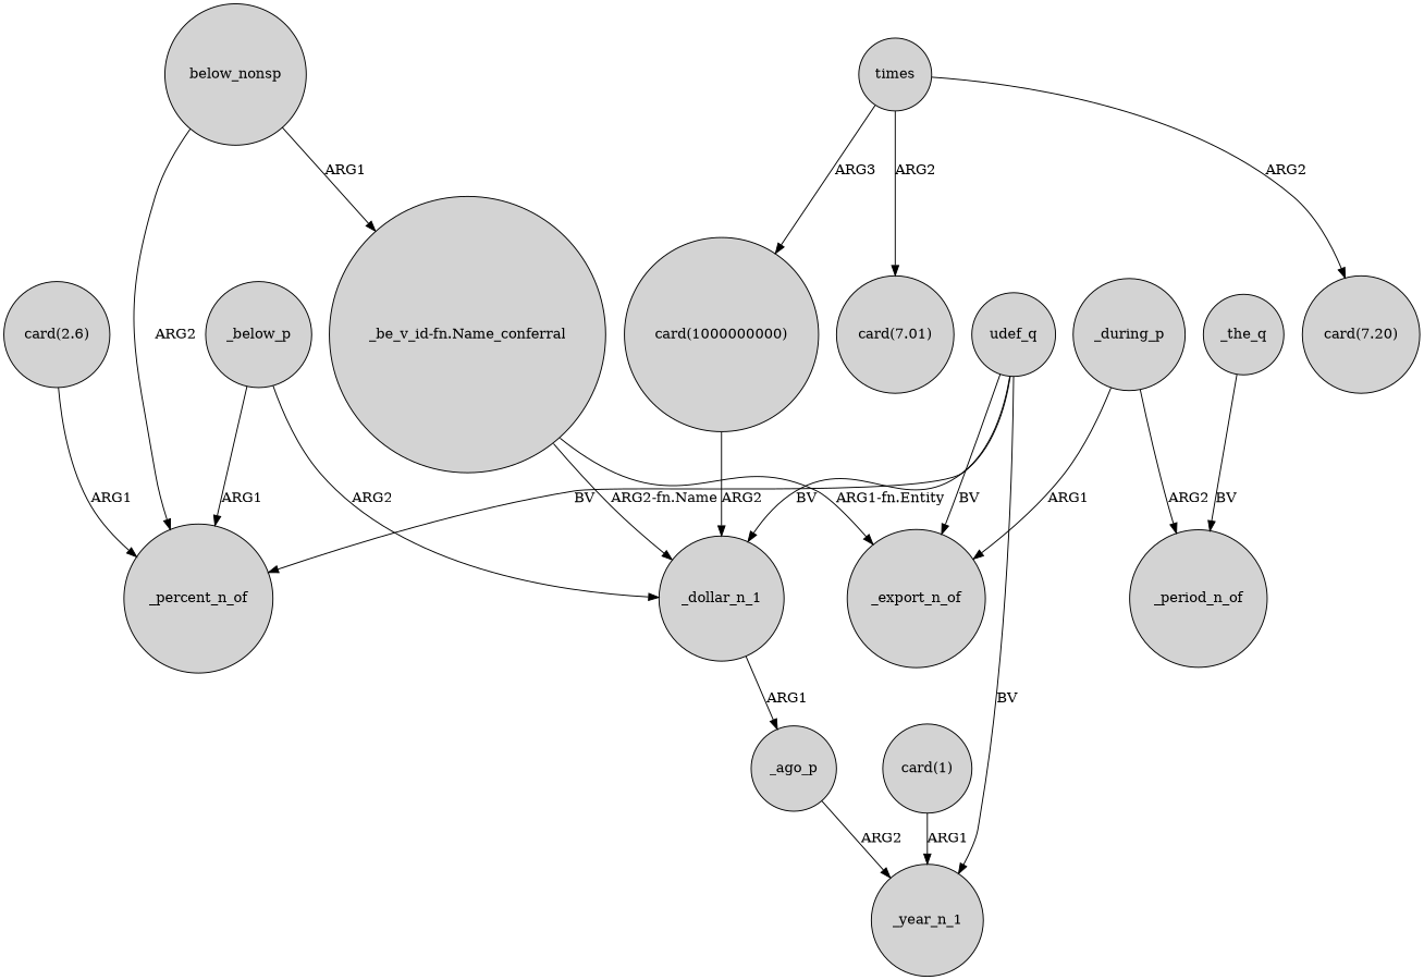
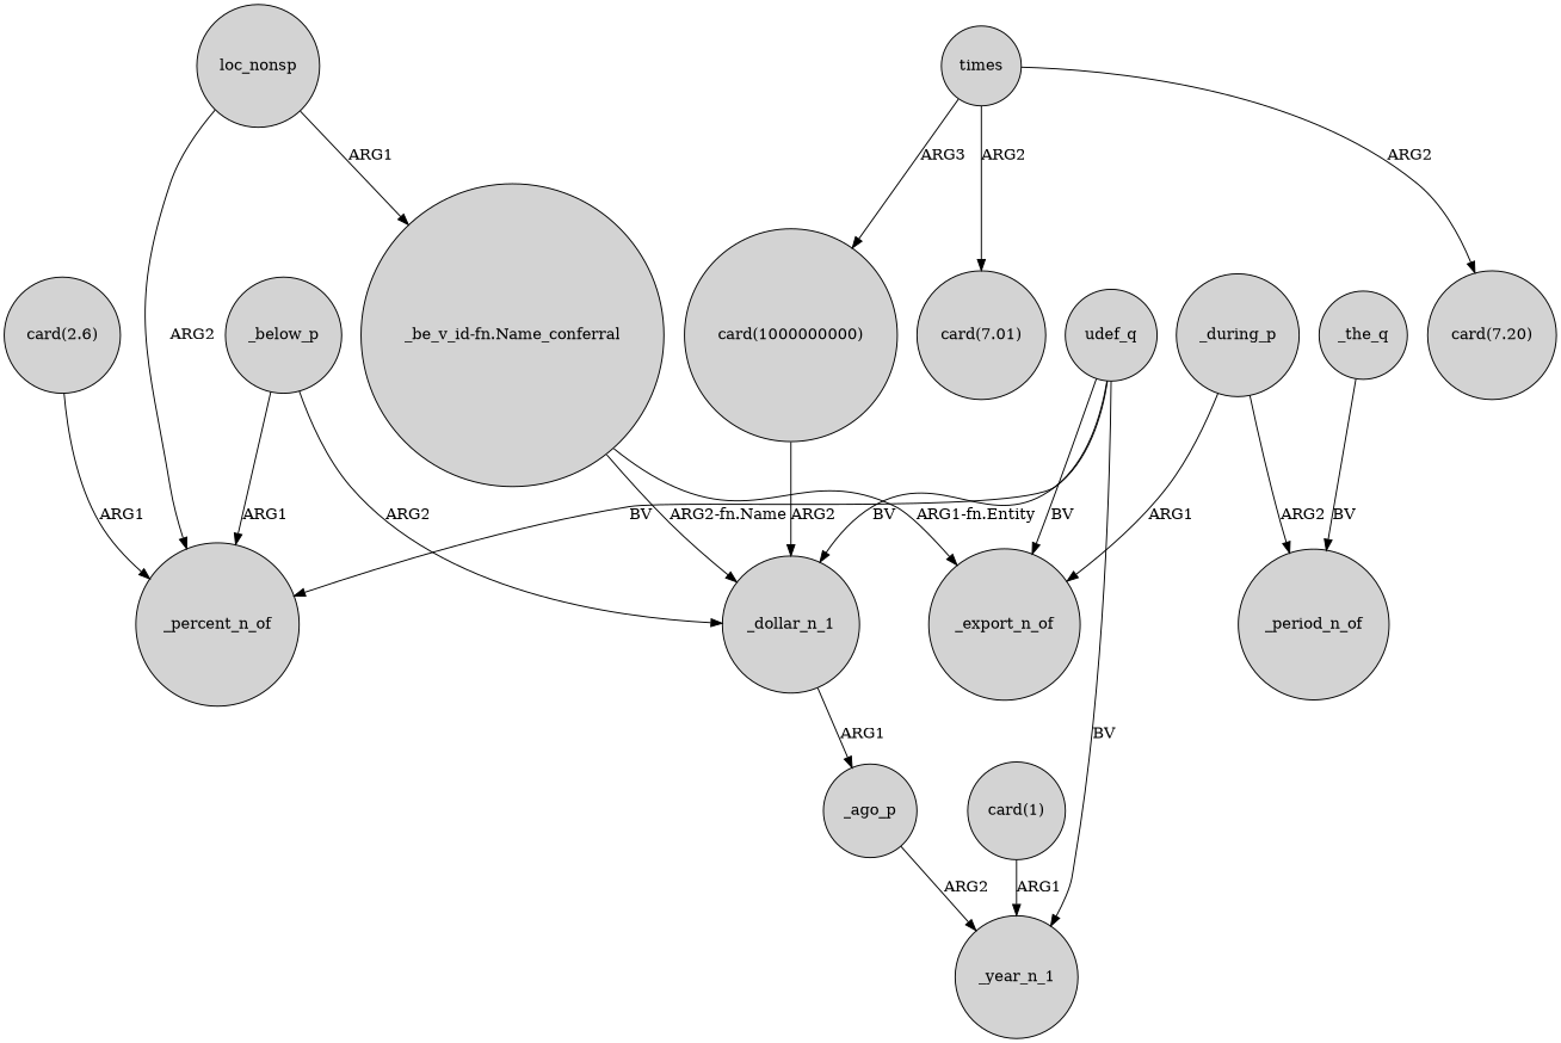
  digraph {
    node [shape=circle style=filled]
    "card(1000000000)"
    _dollar_n_1
    _ago_p
    _year_n_1
    _during_p
    _period_n_of
    _export_n_of
    "card(1)"
-   loc_nonsp [label=below_nonsp]
+   loc_nonsp
    "_be_v_id-fn.Name_conferral"
    _percent_n_of
    _below_p
    times
    "card(7.20)"
    "card(7.01)"
    udef_q
    "card(2.6)"
    _the_q
    "card(1000000000)" -> _dollar_n_1 [label=ARG2]
    _dollar_n_1 -> _ago_p [label=ARG1]
    _ago_p -> _year_n_1 [label=ARG2]
    _during_p -> _period_n_of [label=ARG2]
    _during_p -> _export_n_of [label=ARG1]
    "card(1)" -> _year_n_1 [label=ARG1]
    loc_nonsp -> "_be_v_id-fn.Name_conferral" [label=ARG1]
    loc_nonsp -> _percent_n_of [label=ARG2]
    "_be_v_id-fn.Name_conferral" -> _dollar_n_1 [label="ARG2-fn.Name"]
    "_be_v_id-fn.Name_conferral" -> _export_n_of [label="ARG1-fn.Entity"]
    _below_p -> _dollar_n_1 [label=ARG2]
    _below_p -> _percent_n_of [label=ARG1]
    times -> "card(1000000000)" [label=ARG3]
    times -> "card(7.20)" [label=ARG2]
    times -> "card(7.01)" [label=ARG2]
    udef_q -> _dollar_n_1 [label=BV]
    udef_q -> _year_n_1 [label=BV]
    udef_q -> _export_n_of [label=BV]
    udef_q -> _percent_n_of [label=BV]
    "card(2.6)" -> _percent_n_of [label=ARG1]
    _the_q -> _period_n_of [label=BV]
  }
